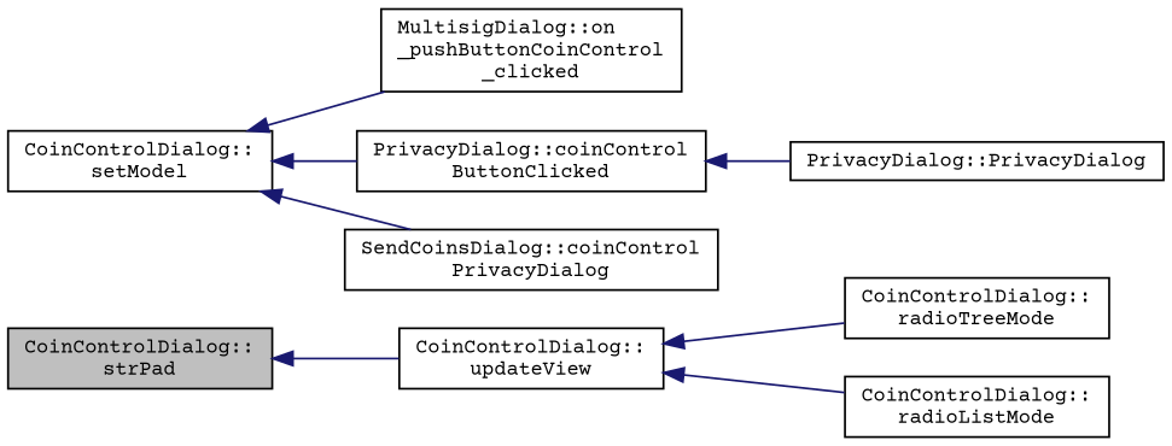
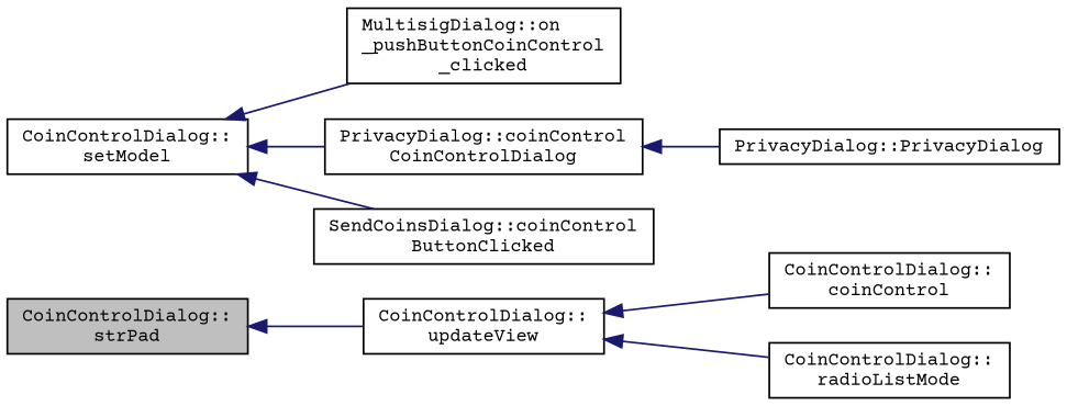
  digraph {
    fontname="Courier Prime"
    rankdir=LR
    node [color=black fillcolor=white fontname="Courier Prime" fontsize=10 shape=record style=filled]
    edge [color=midnightblue dir=back fontname="Courier Prime" fontsize=10 labelfontname=Helvetica labelfontsize=10 style=solid]
    n1 [fillcolor=grey75 fontcolor=black height=0.2 label="CoinControlDialog::\lstrPad" width=0.4]
    n2 [height=0.2 label="CoinControlDialog::\lupdateView" width=0.4]
-   n3 [height=0.2 label="CoinControlDialog::\lradioTreeMode" width=0.4]
+   n3 [height=0.2 label="CoinControlDialog::\lcoinControl" width=0.4]
    n4 [height=0.2 label="CoinControlDialog::\lradioListMode" width=0.4]
    n5 [height=0.2 label="CoinControlDialog::\lsetModel" width=0.4]
    n6 [height=0.2 label="MultisigDialog::on\l_pushButtonCoinControl\l_clicked" width=0.4]
-   n7 [height=0.2 label="PrivacyDialog::coinControl\lButtonClicked" width=0.4]
-   n8 [height=0.2 label="SendCoinsDialog::coinControl\lPrivacyDialog" width=0.4]
+   n7 [height=0.2 label="PrivacyDialog::coinControl\lCoinControlDialog" width=0.4]
+   n8 [height=0.2 label="SendCoinsDialog::coinControl\lButtonClicked" width=0.4]
    n9 [height=0.2 label="PrivacyDialog::PrivacyDialog" width=0.4]
    n1 -> n2
    n2 -> n3
    n2 -> n4
    n5 -> n6
    n5 -> n7
    n5 -> n8
    n7 -> n9
  }
